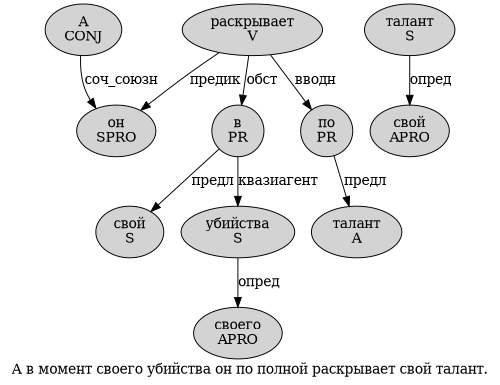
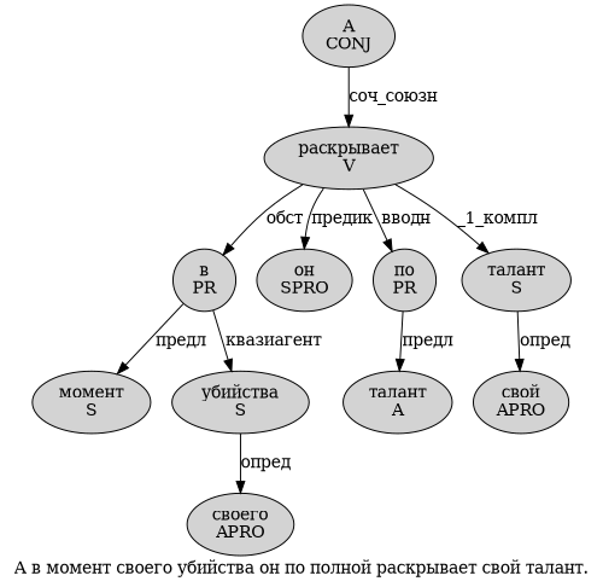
  digraph {
    label="А в момент своего убийства он по полной раскрывает свой талант."
    node [fillcolor=lightgray penwidth=1 shape=ellipse style=filled]
    n1 [label="А\nCONJ"]
    n2 [label="раскрывает\nV"]
    n3 [label="в\nPR"]
    n4 [label="он\nSPRO"]
    n5 [label="по\nPR"]
    n6 [label="талант\nS"]
-   n7 [label="свой\nS"]
+   n7 [label="момент\nS"]
    n8 [label="убийства\nS"]
    n9 [label="своего\nAPRO"]
    n10 [label="талант\nA"]
    n11 [label="свой\nAPRO"]
-   n1 -> n4 [label="соч_союзн"]
+   n1 -> n2 [label="соч_союзн"]
    n2 -> n3 [label="обст"]
    n2 -> n4 [label="предик"]
    n2 -> n5 [label="вводн"]
+   n2 -> n6 [label="_1_компл"]
    n3 -> n7 [label="предл"]
    n3 -> n8 [label="квазиагент"]
    n5 -> n10 [label="предл"]
    n6 -> n11 [label="опред"]
    n8 -> n9 [label="опред"]
  }
